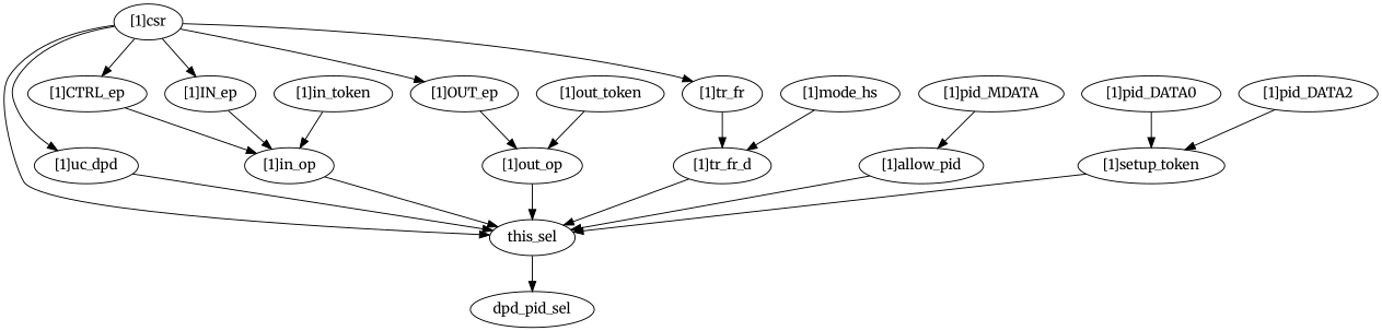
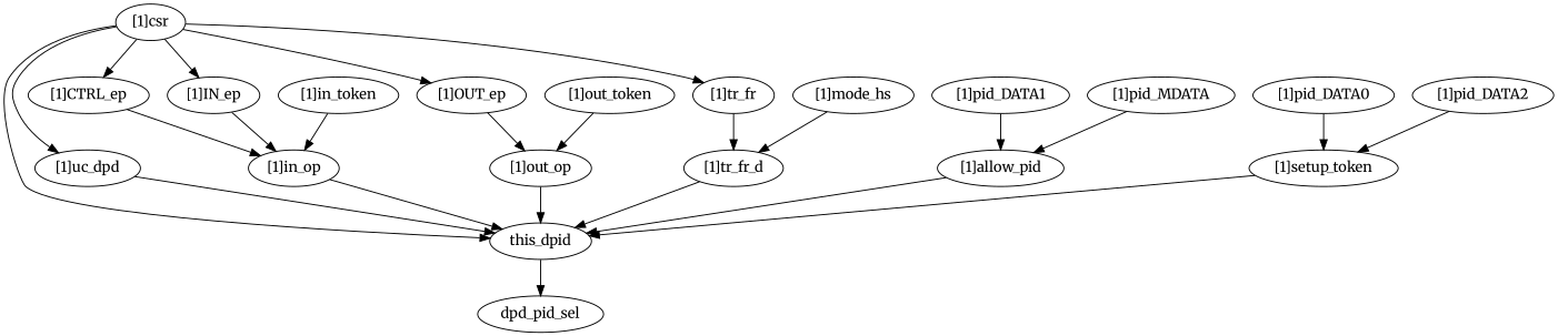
  strict digraph {
    fontname=Merriweather
    node [complexity=10 fontname=Merriweather importance=0.151662952483 rank=0.0189578690604]
    edge [fontname=Merriweather]
    "[1]CTRL_ep" [importance=0.148751887031 rank=0.0148751887031]
    "[1]in_op" [complexity=6 importance=0.142162230738 rank=0.023693705123]
-   this_dpid [complexity=2 importance=0.0271091840863 rank=0.0135545920432 label=this_sel]
+   this_dpid [complexity=2 importance=0.0271091840863 rank=0.0135545920432]
    "[1]out_op" [complexity=6 importance=0.143971780215 rank=0.0239952967025]
    n5 [complexity=0 importance=0.00922832620014 label=dpd_pid_sel rank=0.0]
    "[1]allow_pid" [complexity=4 importance=0.0367263219818 rank=0.00918158049545]
    "[1]in_token" [importance=0.148120401073 rank=0.0148120401073]
    "[1]setup_token" [complexity=6 importance=0.141660279825 rank=0.0236100466375]
    "[1]uc_dpd" [importance=0.736728077147 rank=0.0736728077147]
    "[1]OUT_ep" [importance=0.148751887031 rank=0.0148751887031]
+   "[1]pid_DATA1" [complexity=8]
    "[1]pid_DATA0" [complexity=8]
    "[1]pid_DATA2" [complexity=8]
    "[1]pid_MDATA" [complexity=8]
    "[1]tr_fr" [complexity=9 importance=0.608512913377 rank=0.0676125459308]
    "[1]tr_fr_d" [complexity=6 importance=0.603732806562 rank=0.100622134427]
    "[1]mode_hs" [complexity=9 importance=0.608490471118 rank=0.0676100523464]
    "[1]csr" [complexity=12 importance=0.741485741703 rank=0.0617904784752]
    "[1]IN_ep" [importance=0.146942337553 rank=0.0146942337553]
    "[1]out_token" [importance=0.150211343793 rank=0.0150211343793]
    "[1]CTRL_ep" -> "[1]in_op"
    "[1]in_op" -> this_dpid
    this_dpid -> n5
    "[1]out_op" -> this_dpid
    "[1]allow_pid" -> this_dpid
    "[1]in_token" -> "[1]in_op"
    "[1]setup_token" -> this_dpid
    "[1]uc_dpd" -> this_dpid
    "[1]OUT_ep" -> "[1]out_op"
+   "[1]pid_DATA1" -> "[1]allow_pid"
    "[1]pid_DATA0" -> "[1]setup_token"
    "[1]pid_DATA2" -> "[1]setup_token"
    "[1]pid_MDATA" -> "[1]allow_pid"
    "[1]tr_fr" -> "[1]tr_fr_d"
    "[1]tr_fr_d" -> this_dpid
    "[1]mode_hs" -> "[1]tr_fr_d"
    "[1]csr" -> "[1]CTRL_ep"
    "[1]csr" -> this_dpid
    "[1]csr" -> "[1]uc_dpd"
    "[1]csr" -> "[1]OUT_ep"
    "[1]csr" -> "[1]tr_fr"
    "[1]csr" -> "[1]IN_ep"
    "[1]IN_ep" -> "[1]in_op"
    "[1]out_token" -> "[1]out_op"
  }
